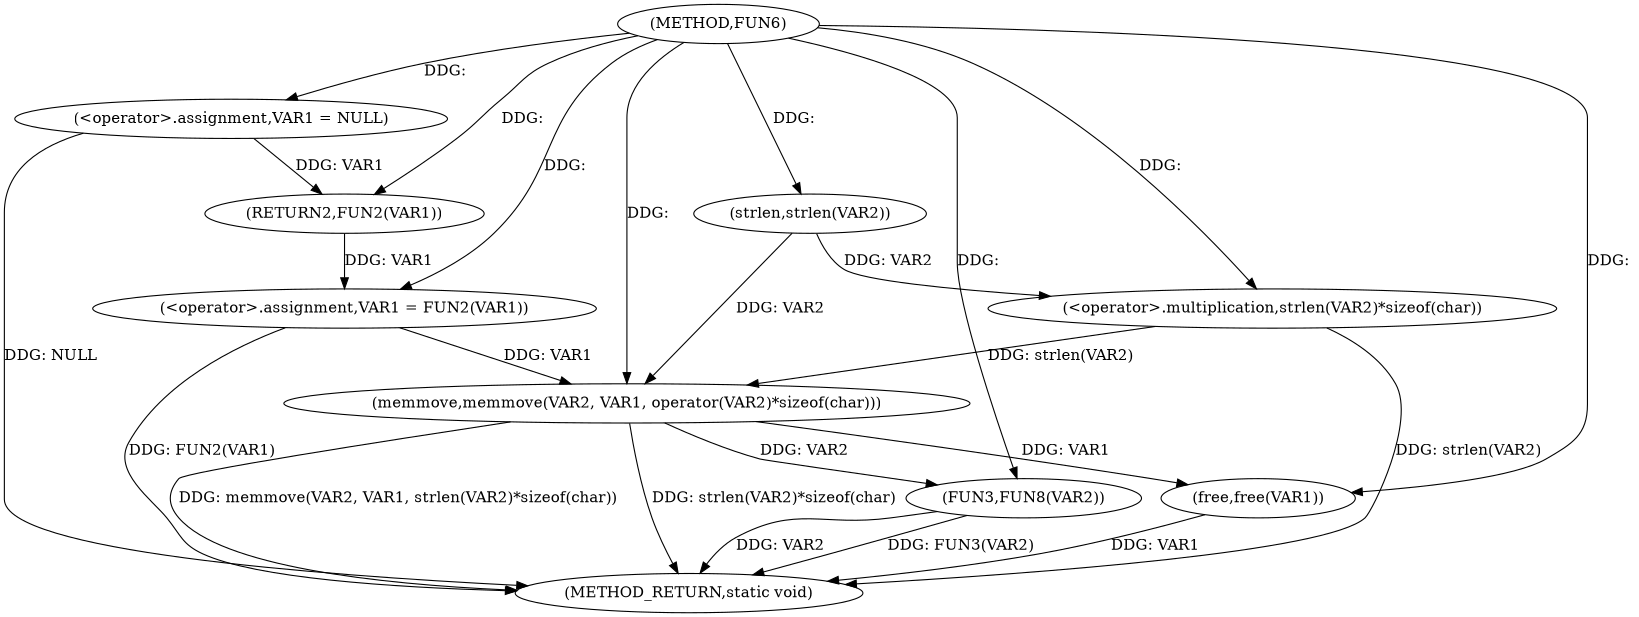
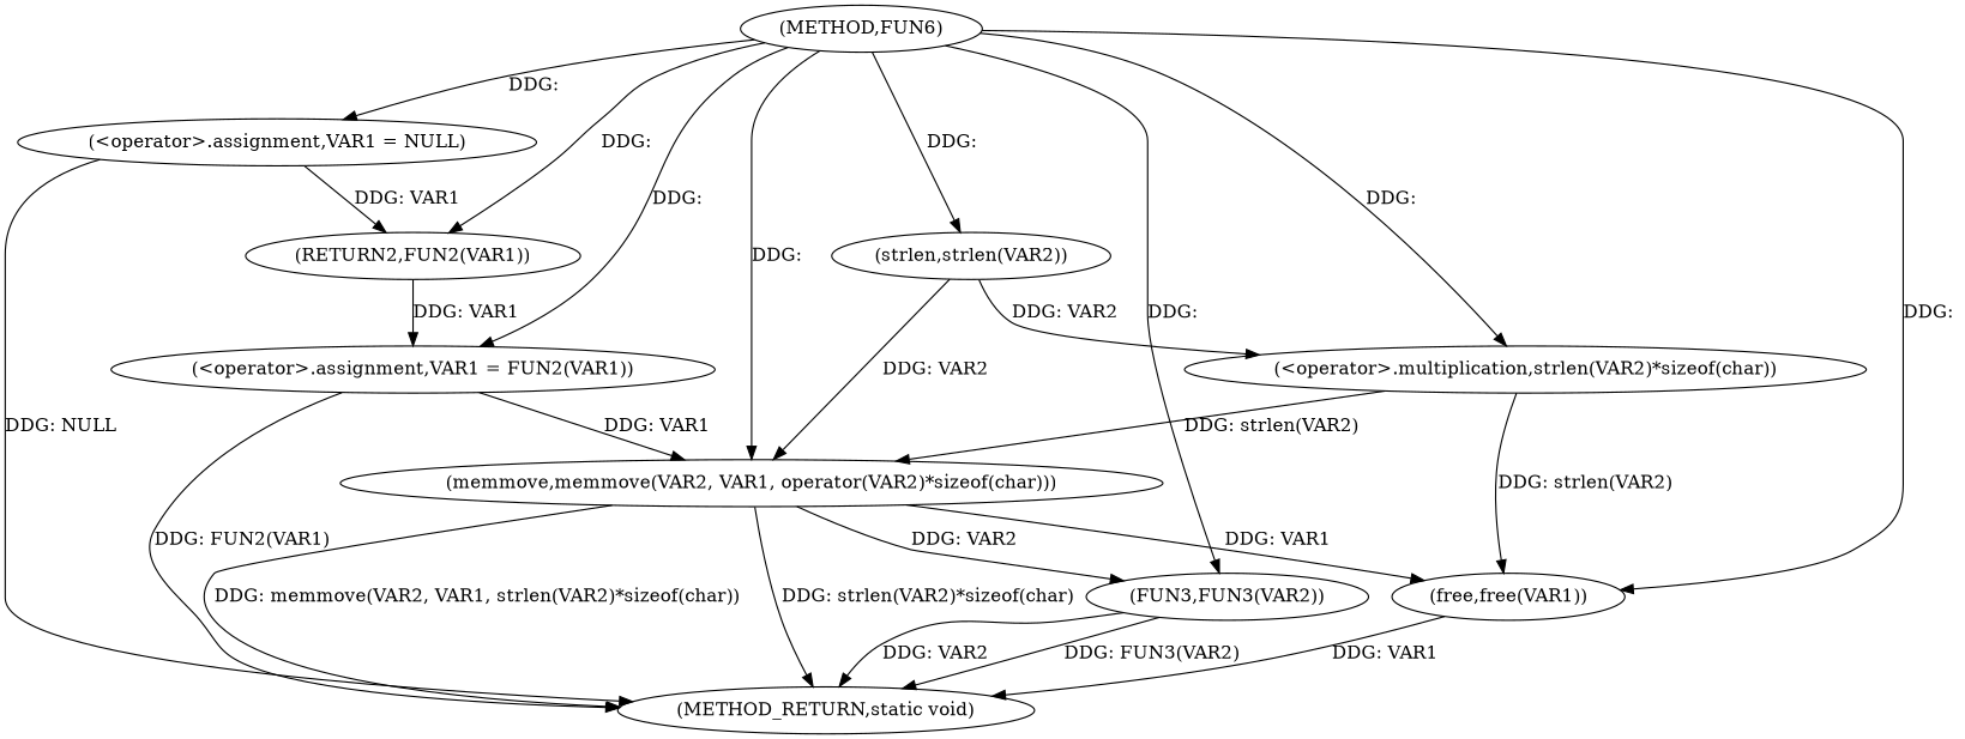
  digraph {
    n1 [label="(METHOD,FUN6)"]
    n2 [label="(<operator>.assignment,VAR1 = NULL)"]
    n3 [label="(<operator>.assignment,VAR1 = FUN2(VAR1))"]
    n4 [label="(RETURN2,FUN2(VAR1))"]
    n5 [label="(memmove,memmove(VAR2, VAR1, operator(VAR2)*sizeof(char)))"]
    n6 [label="(<operator>.multiplication,strlen(VAR2)*sizeof(char))"]
    n7 [label="(strlen,strlen(VAR2))"]
-   n8 [label="(FUN3,FUN8(VAR2))"]
+   n8 [label="(FUN3,FUN3(VAR2))"]
    n9 [label="(free,free(VAR1))"]
    n10 [label="(METHOD_RETURN,static void)"]
    n1 -> n2 [label="DDG: "]
    n1 -> n3 [label="DDG: "]
    n1 -> n4 [label="DDG: "]
    n1 -> n5 [label="DDG: "]
    n1 -> n6 [label="DDG: "]
    n1 -> n7 [label="DDG: "]
    n1 -> n8 [label="DDG: "]
    n1 -> n9 [label="DDG: "]
    n2 -> n4 [label="DDG: VAR1"]
    n2 -> n10 [label="DDG: NULL"]
    n3 -> n5 [label="DDG: VAR1"]
    n3 -> n10 [label="DDG: FUN2(VAR1)"]
    n4 -> n3 [label="DDG: VAR1"]
    n5 -> n8 [label="DDG: VAR2"]
    n5 -> n9 [label="DDG: VAR1"]
    n5 -> n10 [label="DDG: memmove(VAR2, VAR1, strlen(VAR2)*sizeof(char))"]
    n5 -> n10 [label="DDG: strlen(VAR2)*sizeof(char)"]
    n6 -> n5 [label="DDG: strlen(VAR2)"]
-   n6 -> n10 [label="DDG: strlen(VAR2)"]
+   n6 -> n9 [label="DDG: strlen(VAR2)"]
    n7 -> n5 [label="DDG: VAR2"]
    n7 -> n6 [label="DDG: VAR2"]
    n8 -> n10 [label="DDG: FUN3(VAR2)"]
    n8 -> n10 [label="DDG: VAR2"]
    n9 -> n10 [label="DDG: VAR1"]
  }
